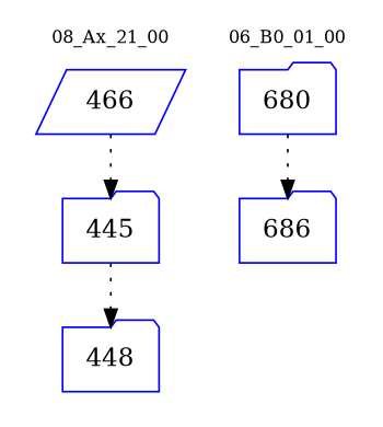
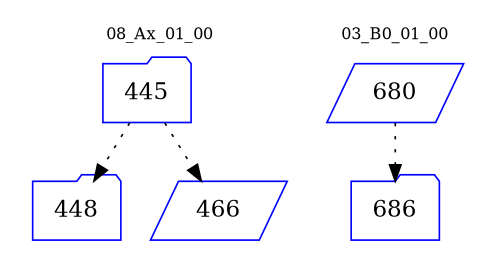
  digraph {
    node [color=blue shape=folder]
    edge [color=black style=dotted]
    n1 [label=448]
    n2 [label=445]
    n3 [label=466 shape=parallelogram]
-   n4 [label=680]
+   n4 [label=680 shape=parallelogram]
    n5 [label=686]
    subgraph cluster_1 {
      color=white
      fontsize=10
-     label="08_Ax_21_00"
+     label="08_Ax_01_00"
      n1
      n2
      n3
    }
    subgraph cluster_2 {
      color=white
      fontsize=10
-     label="06_B0_01_00"
+     label="03_B0_01_00"
      n4
      n5
    }
    n2 -> n1
-   n3 -> n2
+   n2 -> n3
    n4 -> n5
  }
